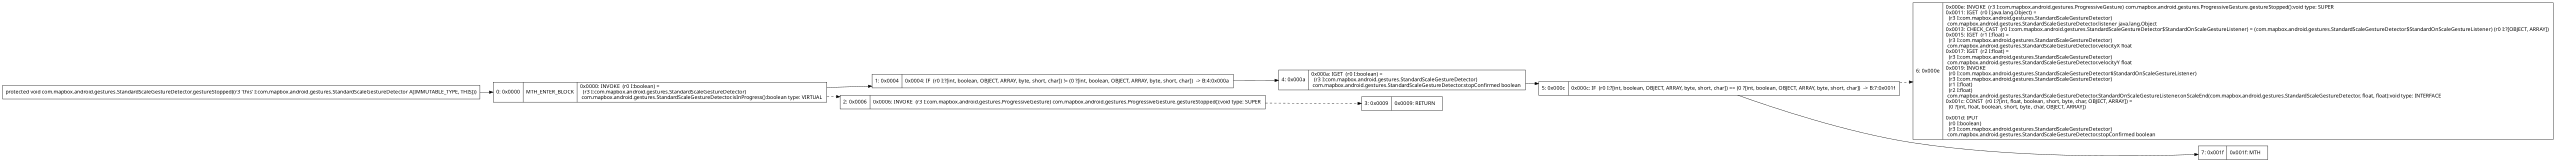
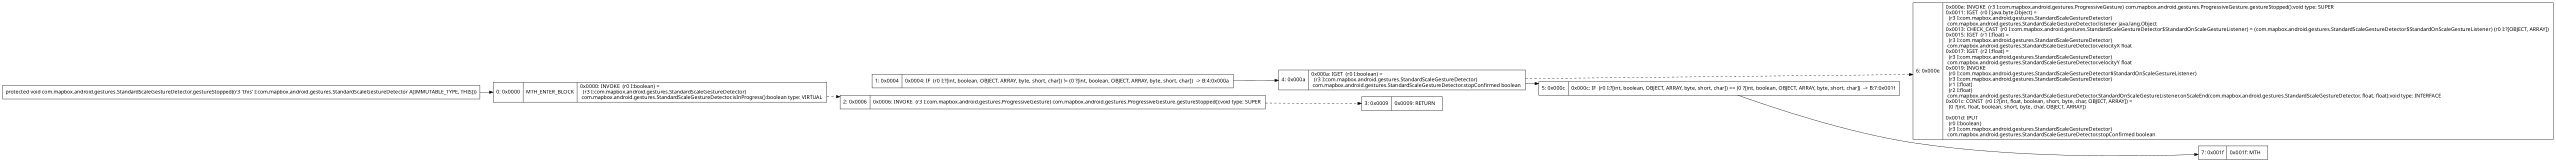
  digraph {
    fontname="Noto Sans"
    rankdir=LR
    node [fontname="Noto Sans" shape=record]
    edge [fontname="Noto Sans"]
    n1 [label="{0\:\ 0x0000|MTH_ENTER_BLOCK\l|0x0000: INVOKE  (r0 I:boolean) = \l  (r3 I:com.mapbox.android.gestures.StandardScaleGestureDetector)\l com.mapbox.android.gestures.StandardScaleGestureDetector.isInProgress():boolean type: VIRTUAL \l}"]
    n2 [label="{1\:\ 0x0004|0x0004: IF  (r0 I:?[int, boolean, OBJECT, ARRAY, byte, short, char]) != (0 ?[int, boolean, OBJECT, ARRAY, byte, short, char])  \-\> B:4:0x000a \l}"]
    n3 [label="{2\:\ 0x0006|0x0006: INVOKE  (r3 I:com.mapbox.android.gestures.ProgressiveGesture) com.mapbox.android.gestures.ProgressiveGesture.gestureStopped():void type: SUPER \l}"]
    n4 [label="{4\:\ 0x000a|0x000a: IGET  (r0 I:boolean) = \l  (r3 I:com.mapbox.android.gestures.StandardScaleGestureDetector)\l com.mapbox.android.gestures.StandardScaleGestureDetector.stopConfirmed boolean \l}"]
    n5 [label="{3\:\ 0x0009|0x0009: RETURN   \l}"]
    n6 [label="{5\:\ 0x000c|0x000c: IF  (r0 I:?[int, boolean, OBJECT, ARRAY, byte, short, char]) == (0 ?[int, boolean, OBJECT, ARRAY, byte, short, char])  \-\> B:7:0x001f \l}"]
-   n7 [label="{6\:\ 0x000e|0x000e: INVOKE  (r3 I:com.mapbox.android.gestures.ProgressiveGesture) com.mapbox.android.gestures.ProgressiveGesture.gestureStopped():void type: SUPER \l0x0011: IGET  (r0 I:java.lang.Object) = \l  (r3 I:com.mapbox.android.gestures.StandardScaleGestureDetector)\l com.mapbox.android.gestures.StandardScaleGestureDetector.listener java.lang.Object \l0x0013: CHECK_CAST  (r0 I:com.mapbox.android.gestures.StandardScaleGestureDetector$StandardOnScaleGestureListener) = (com.mapbox.android.gestures.StandardScaleGestureDetector$StandardOnScaleGestureListener) (r0 I:?[OBJECT, ARRAY]) \l0x0015: IGET  (r1 I:float) = \l  (r3 I:com.mapbox.android.gestures.StandardScaleGestureDetector)\l com.mapbox.android.gestures.StandardScaleGestureDetector.velocityX float \l0x0017: IGET  (r2 I:float) = \l  (r3 I:com.mapbox.android.gestures.StandardScaleGestureDetector)\l com.mapbox.android.gestures.StandardScaleGestureDetector.velocityY float \l0x0019: INVOKE  \l  (r0 I:com.mapbox.android.gestures.StandardScaleGestureDetector$StandardOnScaleGestureListener)\l  (r3 I:com.mapbox.android.gestures.StandardScaleGestureDetector)\l  (r1 I:float)\l  (r2 I:float)\l com.mapbox.android.gestures.StandardScaleGestureDetector.StandardOnScaleGestureListener.onScaleEnd(com.mapbox.android.gestures.StandardScaleGestureDetector, float, float):void type: INTERFACE \l0x001c: CONST  (r0 I:?[int, float, boolean, short, byte, char, OBJECT, ARRAY]) = \l  (0 ?[int, float, boolean, short, byte, char, OBJECT, ARRAY])\l \l0x001d: IPUT  \l  (r0 I:boolean)\l  (r3 I:com.mapbox.android.gestures.StandardScaleGestureDetector)\l com.mapbox.android.gestures.StandardScaleGestureDetector.stopConfirmed boolean \l}"]
+   n7 [label="{6\:\ 0x000e|0x000e: INVOKE  (r3 I:com.mapbox.android.gestures.ProgressiveGesture) com.mapbox.android.gestures.ProgressiveGesture.gestureStopped():void type: SUPER \l0x0011: IGET  (r0 I:java.byte.Object) = \l  (r3 I:com.mapbox.android.gestures.StandardScaleGestureDetector)\l com.mapbox.android.gestures.StandardScaleGestureDetector.listener java.lang.Object \l0x0013: CHECK_CAST  (r0 I:com.mapbox.android.gestures.StandardScaleGestureDetector$StandardOnScaleGestureListener) = (com.mapbox.android.gestures.StandardScaleGestureDetector$StandardOnScaleGestureListener) (r0 I:?[OBJECT, ARRAY]) \l0x0015: IGET  (r1 I:float) = \l  (r3 I:com.mapbox.android.gestures.StandardScaleGestureDetector)\l com.mapbox.android.gestures.StandardScaleGestureDetector.velocityX float \l0x0017: IGET  (r2 I:float) = \l  (r3 I:com.mapbox.android.gestures.StandardScaleGestureDetector)\l com.mapbox.android.gestures.StandardScaleGestureDetector.velocityY float \l0x0019: INVOKE  \l  (r0 I:com.mapbox.android.gestures.StandardScaleGestureDetector$StandardOnScaleGestureListener)\l  (r3 I:com.mapbox.android.gestures.StandardScaleGestureDetector)\l  (r1 I:float)\l  (r2 I:float)\l com.mapbox.android.gestures.StandardScaleGestureDetector.StandardOnScaleGestureListener.onScaleEnd(com.mapbox.android.gestures.StandardScaleGestureDetector, float, float):void type: INTERFACE \l0x001c: CONST  (r0 I:?[int, float, boolean, short, byte, char, OBJECT, ARRAY]) = \l  (0 ?[int, float, boolean, short, byte, char, OBJECT, ARRAY])\l \l0x001d: IPUT  \l  (r0 I:boolean)\l  (r3 I:com.mapbox.android.gestures.StandardScaleGestureDetector)\l com.mapbox.android.gestures.StandardScaleGestureDetector.stopConfirmed boolean \l}"]
    n8 [label="{7\:\ 0x001f|0x001f: MTH   \l}"]
    n9 [label="{protected void com.mapbox.android.gestures.StandardScaleGestureDetector.gestureStopped((r3 'this' I:com.mapbox.android.gestures.StandardScaleGestureDetector A[IMMUTABLE_TYPE, THIS])) }"]
-   n1 -> n2
    n1 -> n3 [style=dashed]
    n2 -> n4
    n3 -> n5 [style=dashed]
    n4 -> n6
-   n6 -> n7 [style=dashed]
+   n4 -> n7 [style=dashed]
    n6 -> n8
    n9 -> n1
  }
